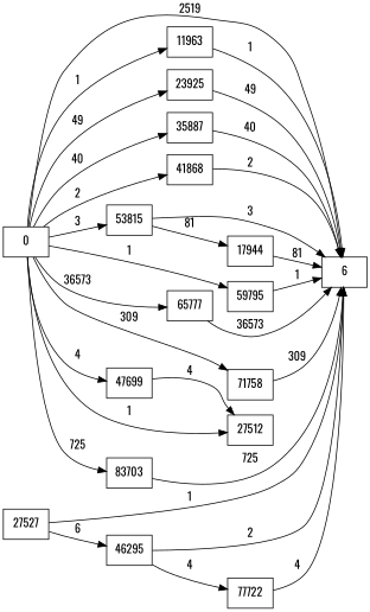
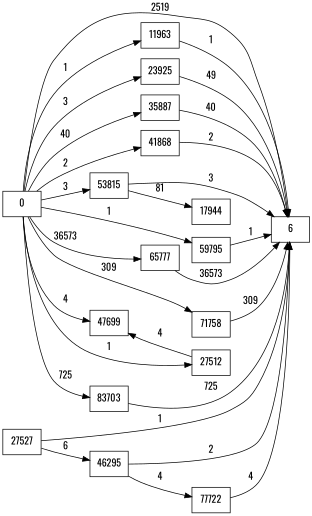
  digraph {
    fontname=Oswald
    rankdir=LR
    node [fontname=Oswald shape=rectangle]
    edge [fontname=Oswald]
    n1 [label=6]
    11963
    17944
    23925
    27527
    46295
    77722
    35887
    41868
    53815
    n11 [label=59795]
    65777
    71758
    n14 [label=47699]
    27512
    83703
    0
    11963 -> n1 [label=1]
-   17944 -> n1 [label=81]
    23925 -> n1 [label=49]
    27527 -> n1 [label=1]
    27527 -> 46295 [label=6]
    46295 -> n1 [label=2]
    46295 -> 77722 [label=4]
    77722 -> n1 [label=4]
    35887 -> n1 [label=40]
    41868 -> n1 [label=2]
    53815 -> n1 [label=3]
    53815 -> 17944 [label=81]
    n11 -> n1 [label=1]
    65777 -> n1 [label=36573]
    71758 -> n1 [label=309]
-   n14 -> 27512 [label=4]
+   27512 -> n14 [label=4]
    83703 -> n1 [label=725]
    0 -> n1 [label=2519]
    0 -> 11963 [label=1]
-   0 -> 23925 [label=49]
+   0 -> 23925 [label=3]
    0 -> 35887 [label=40]
    0 -> 41868 [label=2]
    0 -> 53815 [label=3]
    0 -> n11 [label=1]
    0 -> 65777 [label=36573]
    0 -> 71758 [label=309]
    0 -> n14 [label=4]
    0 -> 27512 [label=1]
    0 -> 83703 [label=725]
  }
